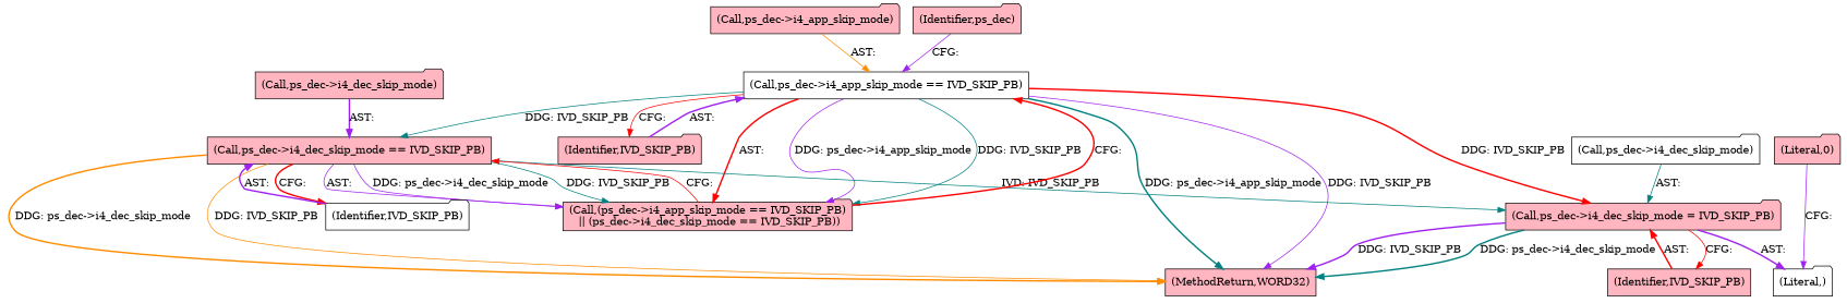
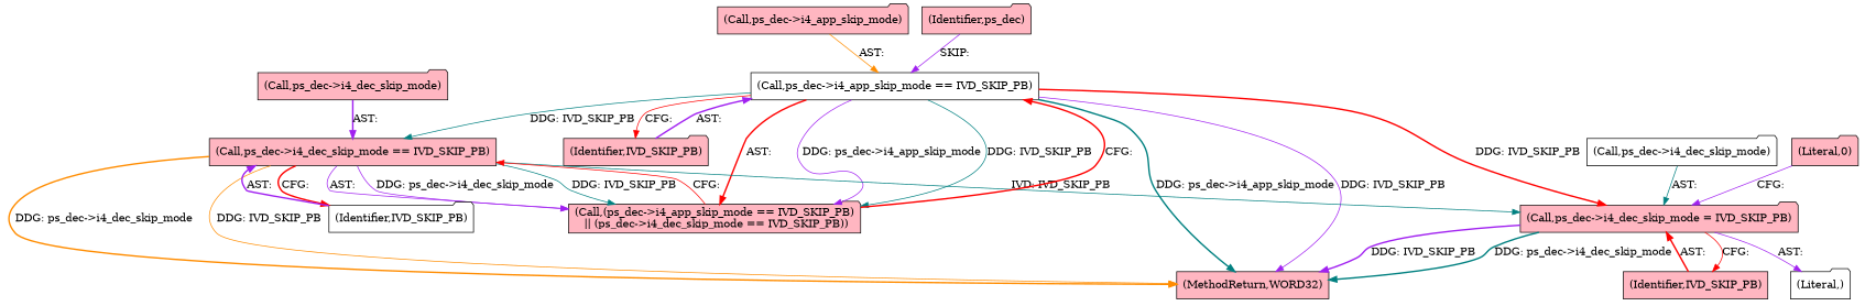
  digraph {
    node [fillcolor=lightpink shape=folder style=filled]
    edge [color=purple style=solid]
    n1 [label="(Call,ps_dec->i4_dec_skip_mode = IVD_SKIP_PB)"]
    n2 [label="(Identifier,IVD_SKIP_PB)" shape=box]
    n3 [label="(MethodReturn,WORD32)" shape=box]
    n4 [fillcolor=white label="(Literal,)"]
    n5 [fillcolor=white label="(Call,ps_dec->i4_app_skip_mode == IVD_SKIP_PB)" shape=box]
    n6 [label="(Call,ps_dec->i4_dec_skip_mode == IVD_SKIP_PB)" shape=box]
    n7 [label="(Identifier,IVD_SKIP_PB)"]
    n8 [label="(Call,(ps_dec->i4_app_skip_mode == IVD_SKIP_PB)\n || (ps_dec->i4_dec_skip_mode == IVD_SKIP_PB))"]
    n9 [fillcolor=white label="(Identifier,IVD_SKIP_PB)"]
    n10 [fillcolor=white label="(Call,ps_dec->i4_dec_skip_mode)"]
    n11 [label="(Literal,0)"]
    n12 [label="(Call,ps_dec->i4_app_skip_mode)"]
    n13 [label="(Call,ps_dec->i4_dec_skip_mode)"]
    n14 [label="(Identifier,ps_dec)"]
    n1 -> n2 [color=red label="CFG: "]
    n1 -> n3 [color=teal label="DDG: ps_dec->i4_dec_skip_mode" style=bold]
    n1 -> n3 [label="DDG: IVD_SKIP_PB" style=bold]
-   n1 -> n4 [label="AST: " style=bold]
+   n1 -> n4 [label="AST: "]
    n2 -> n1 [color=red label="AST: " style=bold]
    n5 -> n1 [color=red label="DDG: IVD_SKIP_PB" style=bold]
    n5 -> n3 [color=teal label="DDG: ps_dec->i4_app_skip_mode" style=bold]
    n5 -> n3 [label="DDG: IVD_SKIP_PB"]
    n5 -> n6 [color=teal label="DDG: IVD_SKIP_PB"]
    n5 -> n7 [color=red label="CFG: "]
    n5 -> n8 [color=red label="AST: " style=bold]
    n5 -> n8 [label="DDG: ps_dec->i4_app_skip_mode"]
    n5 -> n8 [color=teal label="DDG: IVD_SKIP_PB"]
    n6 -> n1 [color=teal label="IVD: IVD_SKIP_PB"]
    n6 -> n3 [color=darkorange label="DDG: ps_dec->i4_dec_skip_mode" style=bold]
    n6 -> n3 [color=darkorange label="DDG: IVD_SKIP_PB"]
    n6 -> n8 [label="AST: "]
    n6 -> n8 [label="DDG: ps_dec->i4_dec_skip_mode"]
    n6 -> n8 [color=teal label="DDG: IVD_SKIP_PB"]
    n6 -> n9 [color=red label="CFG: " style=bold]
    n7 -> n5 [label="AST: " style=bold]
    n8 -> n5 [color=red label="CFG: " style=bold]
    n8 -> n6 [color=red label="CFG: "]
    n9 -> n6 [label="AST: " style=bold]
    n10 -> n1 [color=teal label="AST: "]
-   n11 -> n4 [label="CFG: "]
+   n11 -> n1 [label="CFG: "]
    n12 -> n5 [color=darkorange label="AST: "]
    n13 -> n6 [label="AST: " style=bold]
-   n14 -> n5 [label="CFG: "]
+   n14 -> n5 [label="SKIP: "]
  }
